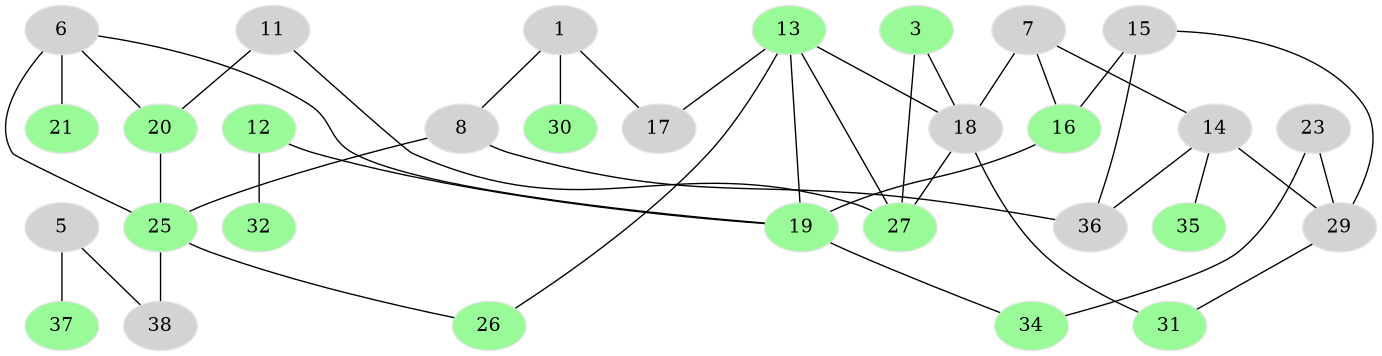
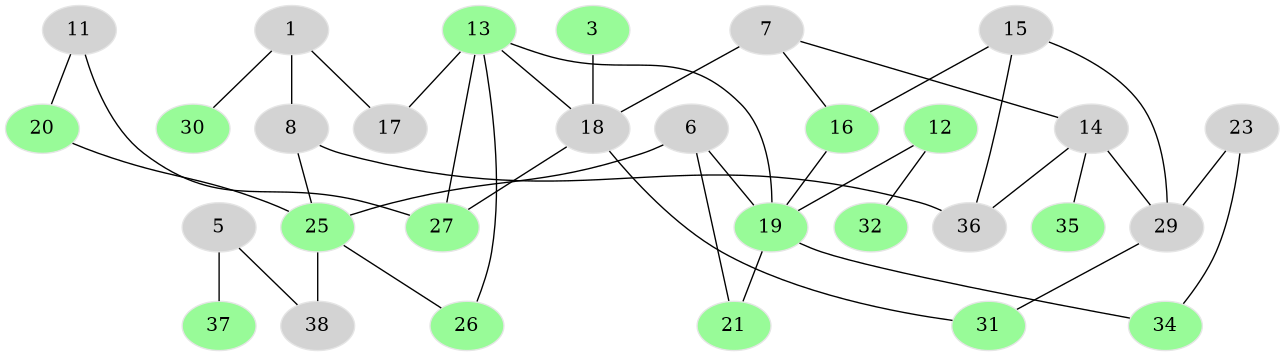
  graph {
    node [color=gray90 fillcolor=palegreen style=filled]
    edge [weight=1.0]
    1 [fillcolor=lightgrey]
    8 [fillcolor=lightgrey]
    17 [fillcolor=lightgrey]
    30
    25
    36 [fillcolor=lightgrey]
    29 [fillcolor=lightgrey]
    31
    18 [fillcolor=lightgrey]
    3
    27
    5 [fillcolor=lightgrey]
    37
    38 [fillcolor=lightgrey]
    16
    19
    6 [fillcolor=lightgrey]
    21
    20
    34
    26
    7 [fillcolor=lightgrey]
    14 [fillcolor=lightgrey]
    35
    11 [fillcolor=lightgrey]
    12
    32
    13
    15 [fillcolor=lightgrey]
    23 [fillcolor=lightgrey]
    1 -- 8
    1 -- 17
    1 -- 30
    8 -- 25
    8 -- 36
    25 -- 38
    25 -- 26
    29 -- 31
    18 -- 31
    18 -- 27 [weight=2.0]
    3 -- 18
-   3 -- 27
    5 -- 37
    5 -- 38
    16 -- 19
+   19 -- 21
    19 -- 34
    6 -- 25
    6 -- 19
    6 -- 21
-   6 -- 20
    20 -- 25
    7 -- 18 [weight=2.0]
    7 -- 16
    7 -- 14
    14 -- 36
    14 -- 29
    14 -- 35
    11 -- 27
    11 -- 20
    12 -- 19
    12 -- 32
    13 -- 17
    13 -- 18
    13 -- 27 [weight=2.0]
    13 -- 19
    13 -- 26
    15 -- 36
    15 -- 29
    15 -- 16
    23 -- 29
    23 -- 34
  }
